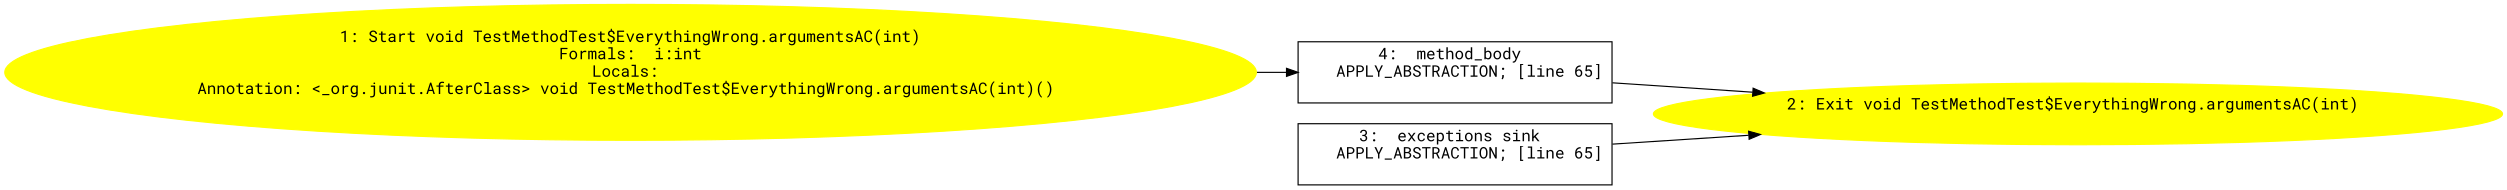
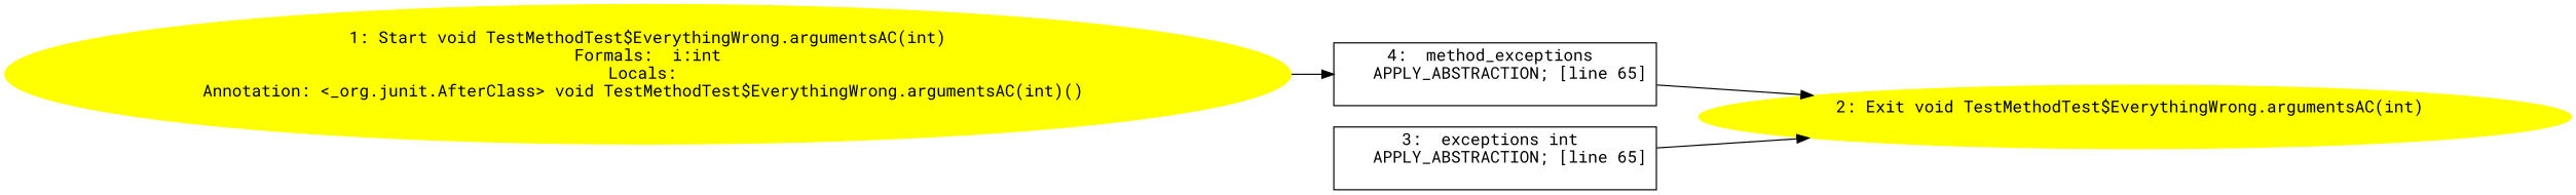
  digraph {
    fontname="Roboto Mono"
    rankdir=LR
    node [fontname="Roboto Mono"]
    edge [fontname="Roboto Mono"]
    n1 [color=yellow label="1: Start void TestMethodTest$EverythingWrong.argumentsAC(int)\nFormals:  i:int\nLocals: \nAnnotation: <_org.junit.AfterClass> void TestMethodTest$EverythingWrong.argumentsAC(int)() \n  " style=filled]
-   n2 [label="4:  method_body \n   APPLY_ABSTRACTION; [line 65]\n " shape=box]
+   n2 [label="4:  method_exceptions \n   APPLY_ABSTRACTION; [line 65]\n " shape=box]
    n3 [color=yellow label="2: Exit void TestMethodTest$EverythingWrong.argumentsAC(int) \n  " style=filled]
-   n4 [label="3:  exceptions sink \n   APPLY_ABSTRACTION; [line 65]\n " shape=box]
+   n4 [label="3:  exceptions int \n   APPLY_ABSTRACTION; [line 65]\n " shape=box]
    n1 -> n2
    n2 -> n3
    n4 -> n3
  }
